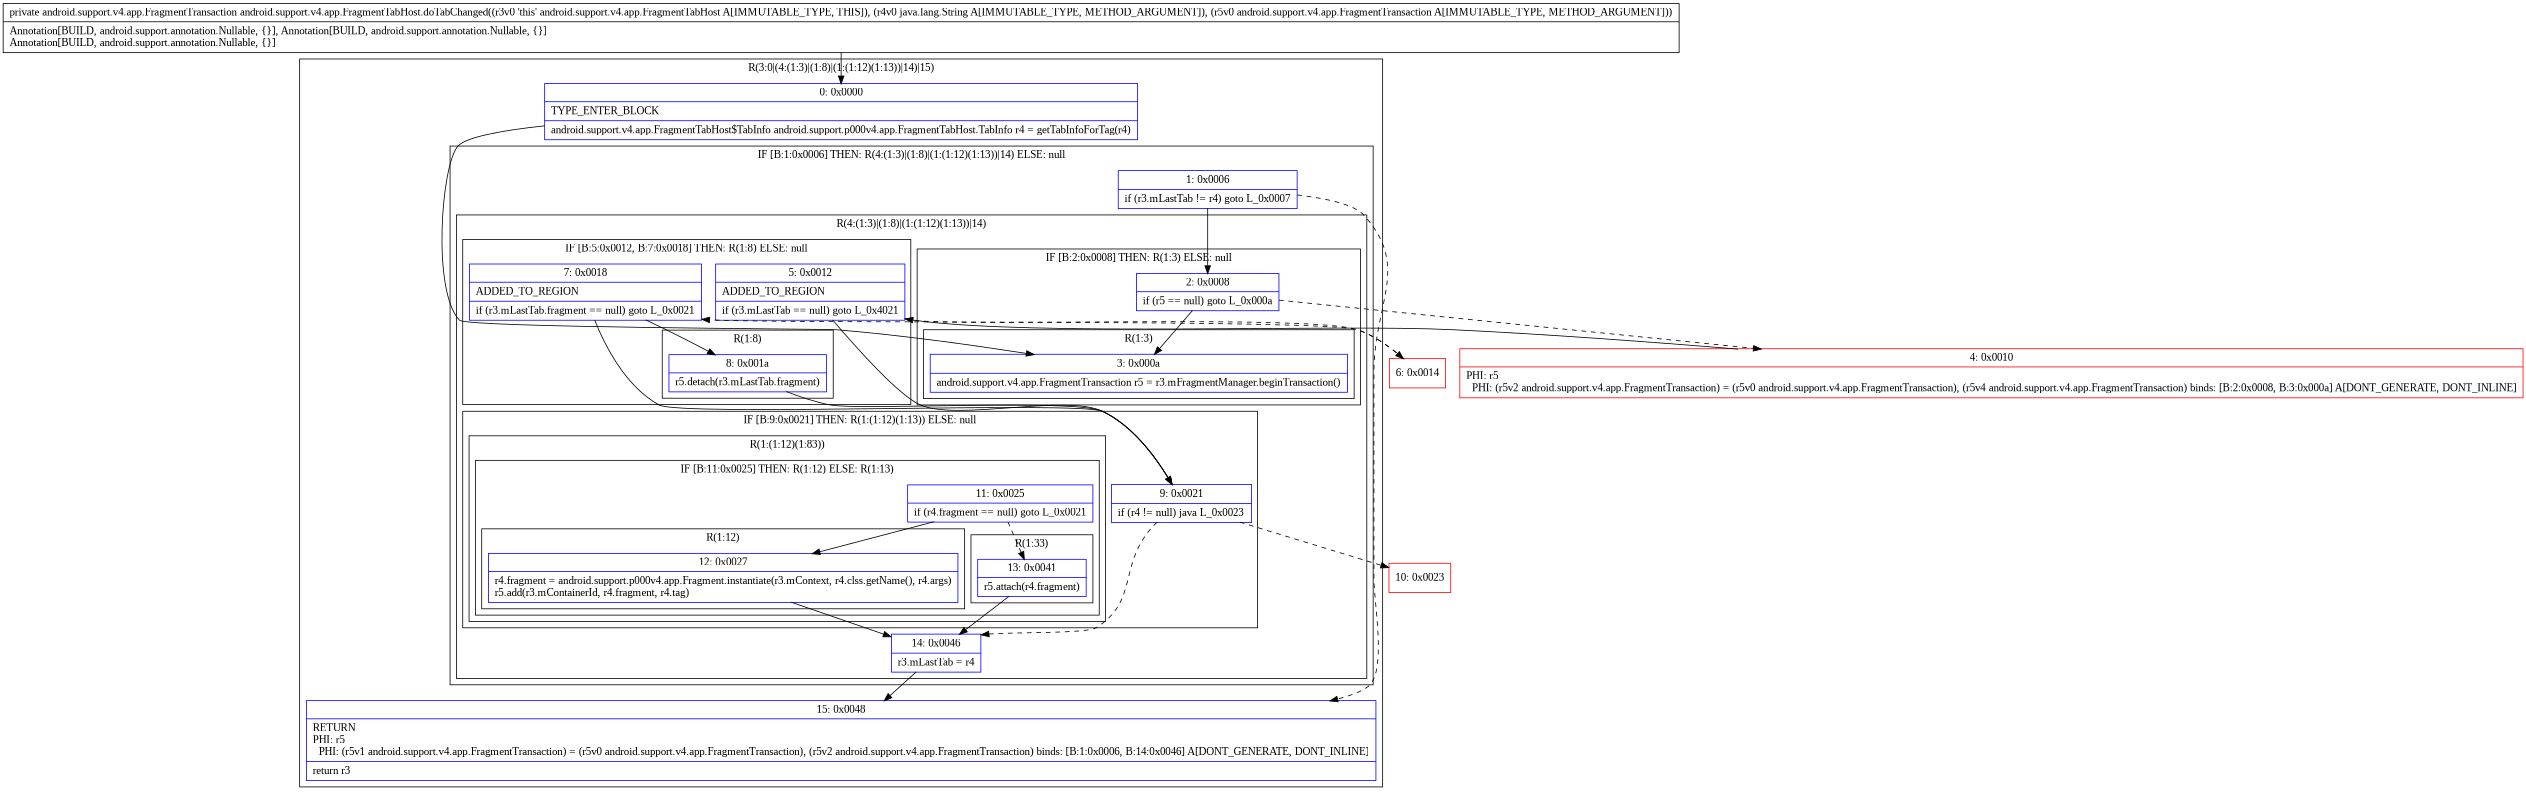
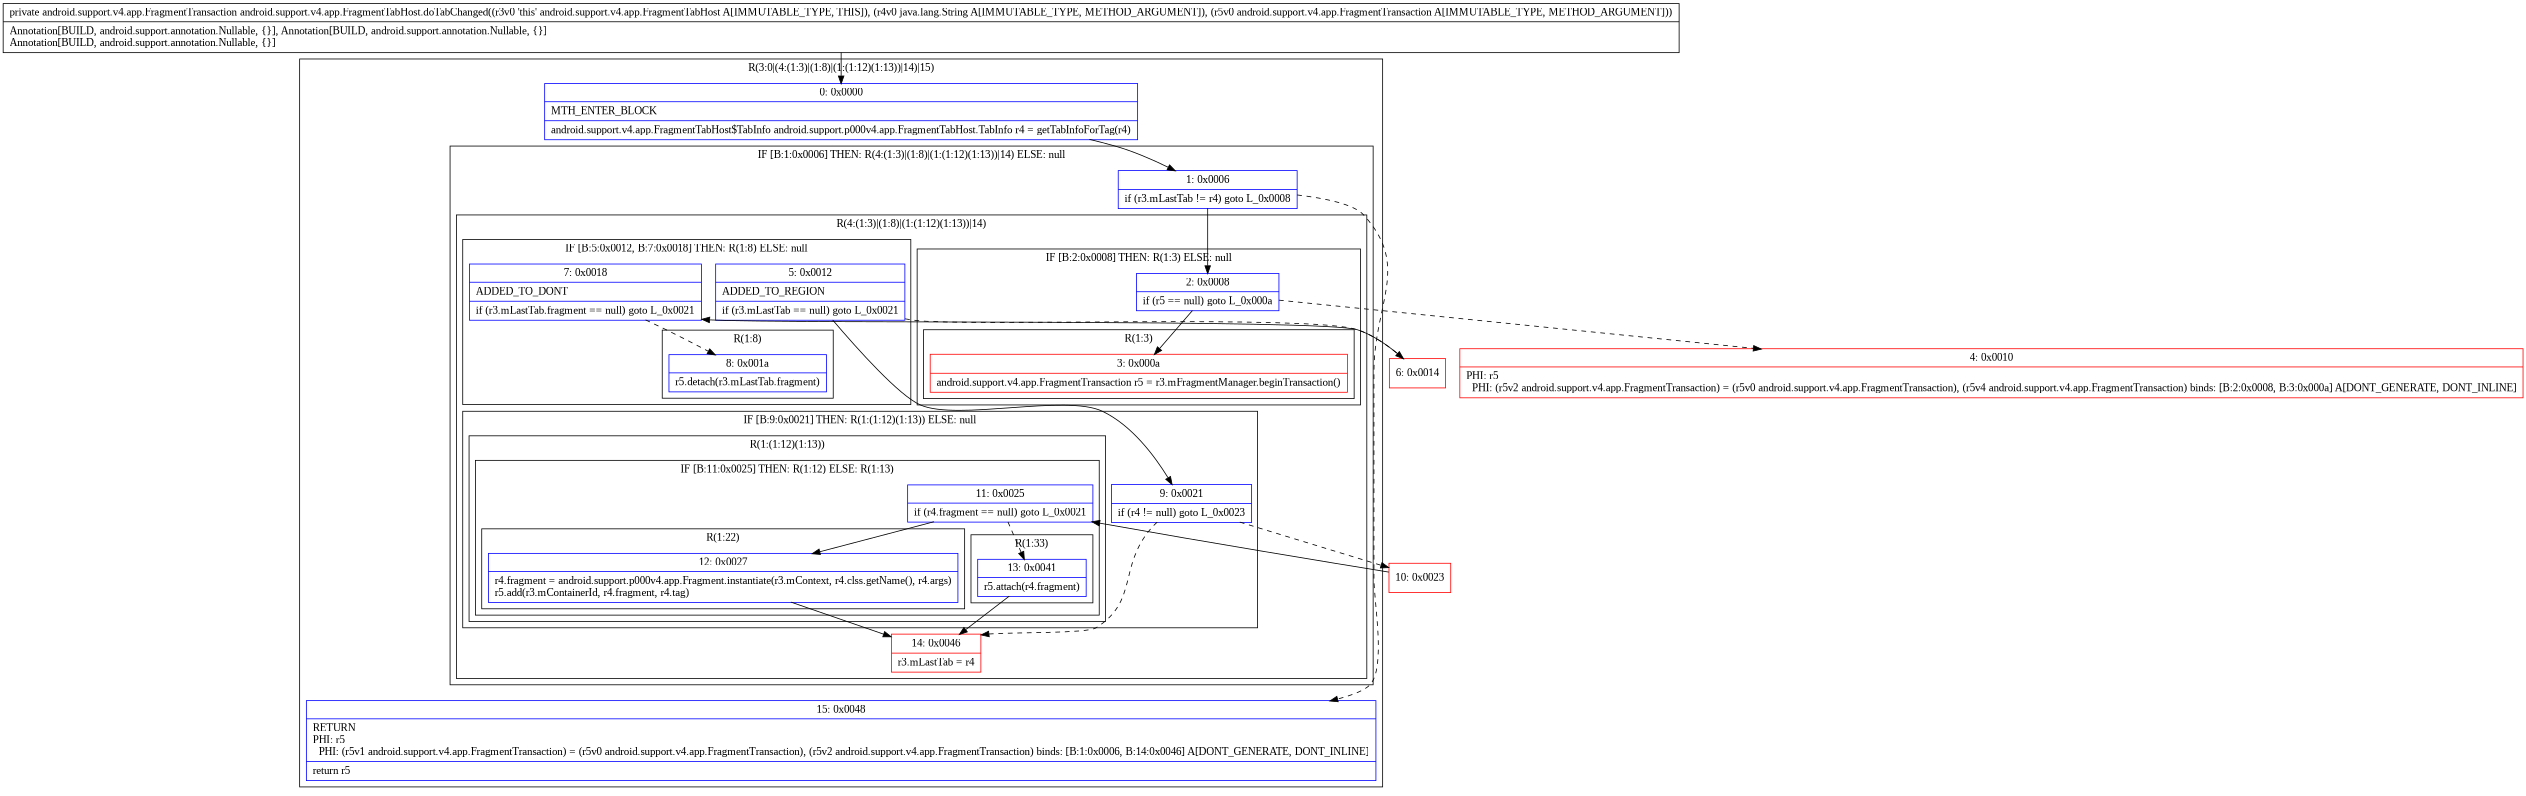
  digraph {
    fontname="Liberation Serif"
    node [color=blue fontname="Liberation Serif" shape=record]
    edge [fontname="Liberation Serif"]
-   n1 [label="{3\:\ 0x000a|android.support.v4.app.FragmentTransaction r5 = r3.mFragmentManager.beginTransaction()\l}"]
+   n1 [color=red label="{3\:\ 0x000a|android.support.v4.app.FragmentTransaction r5 = r3.mFragmentManager.beginTransaction()\l}"]
    n2 [label="{2\:\ 0x0008|if (r5 == null) goto L_0x000a\l}"]
    n3 [label="{8\:\ 0x001a|r5.detach(r3.mLastTab.fragment)\l}"]
-   n4 [label="{5\:\ 0x0012|ADDED_TO_REGION\l|if (r3.mLastTab == null) goto L_0x4021\l}"]
-   n5 [label="{7\:\ 0x0018|ADDED_TO_REGION\l|if (r3.mLastTab.fragment == null) goto L_0x0021\l}"]
+   n4 [label="{5\:\ 0x0012|ADDED_TO_REGION\l|if (r3.mLastTab == null) goto L_0x0021\l}"]
+   n5 [label="{7\:\ 0x0018|ADDED_TO_DONT\l|if (r3.mLastTab.fragment == null) goto L_0x0021\l}"]
    n6 [label="{12\:\ 0x0027|r4.fragment = android.support.p000v4.app.Fragment.instantiate(r3.mContext, r4.clss.getName(), r4.args)\lr5.add(r3.mContainerId, r4.fragment, r4.tag)\l}"]
    n7 [label="{13\:\ 0x0041|r5.attach(r4.fragment)\l}"]
    n8 [label="{11\:\ 0x0025|if (r4.fragment == null) goto L_0x0021\l}"]
-   n9 [label="{9\:\ 0x0021|if (r4 != null) java L_0x0023\l}"]
-   n10 [label="{14\:\ 0x0046|r3.mLastTab = r4\l}"]
-   n11 [label="{1\:\ 0x0006|if (r3.mLastTab != r4) goto L_0x0007\l}"]
-   n12 [label="{0\:\ 0x0000|TYPE_ENTER_BLOCK\l|android.support.v4.app.FragmentTabHost$TabInfo android.support.p000v4.app.FragmentTabHost.TabInfo r4 = getTabInfoForTag(r4)\l}"]
-   n13 [label="{15\:\ 0x0048|RETURN\lPHI: r5 \l  PHI: (r5v1 android.support.v4.app.FragmentTransaction) = (r5v0 android.support.v4.app.FragmentTransaction), (r5v2 android.support.v4.app.FragmentTransaction) binds: [B:1:0x0006, B:14:0x0046] A[DONT_GENERATE, DONT_INLINE]\l|return r3\l}"]
+   n9 [label="{9\:\ 0x0021|if (r4 != null) goto L_0x0023\l}"]
+   n10 [color=red label="{14\:\ 0x0046|r3.mLastTab = r4\l}"]
+   n11 [label="{1\:\ 0x0006|if (r3.mLastTab != r4) goto L_0x0008\l}"]
+   n12 [label="{0\:\ 0x0000|MTH_ENTER_BLOCK\l|android.support.v4.app.FragmentTabHost$TabInfo android.support.p000v4.app.FragmentTabHost.TabInfo r4 = getTabInfoForTag(r4)\l}"]
+   n13 [label="{15\:\ 0x0048|RETURN\lPHI: r5 \l  PHI: (r5v1 android.support.v4.app.FragmentTransaction) = (r5v0 android.support.v4.app.FragmentTransaction), (r5v2 android.support.v4.app.FragmentTransaction) binds: [B:1:0x0006, B:14:0x0046] A[DONT_GENERATE, DONT_INLINE]\l|return r5\l}"]
    n14 [color=red label="{4\:\ 0x0010|PHI: r5 \l  PHI: (r5v2 android.support.v4.app.FragmentTransaction) = (r5v0 android.support.v4.app.FragmentTransaction), (r5v4 android.support.v4.app.FragmentTransaction) binds: [B:2:0x0008, B:3:0x000a] A[DONT_GENERATE, DONT_INLINE]\l}"]
    n15 [color=red label="{6\:\ 0x0014}"]
    n16 [color=red label="{10\:\ 0x0023}"]
    n17 [label="{private android.support.v4.app.FragmentTransaction android.support.v4.app.FragmentTabHost.doTabChanged((r3v0 'this' android.support.v4.app.FragmentTabHost A[IMMUTABLE_TYPE, THIS]), (r4v0 java.lang.String A[IMMUTABLE_TYPE, METHOD_ARGUMENT]), (r5v0 android.support.v4.app.FragmentTransaction A[IMMUTABLE_TYPE, METHOD_ARGUMENT]))  | Annotation[BUILD, android.support.annotation.Nullable, \{\}], Annotation[BUILD, android.support.annotation.Nullable, \{\}]\lAnnotation[BUILD, android.support.annotation.Nullable, \{\}]\l}" color=""]
    subgraph cluster_1 {
      label="R(3:0|(4:(1:3)|(1:8)|(1:(1:12)(1:13))|14)|15)"
      n12
      n13
      subgraph cluster_2 {
        label="IF [B:1:0x0006] THEN: R(4:(1:3)|(1:8)|(1:(1:12)(1:13))|14) ELSE: null"
        n11
        subgraph cluster_3 {
          label="R(4:(1:3)|(1:8)|(1:(1:12)(1:13))|14)"
          n10
          subgraph cluster_4 {
            label="IF [B:2:0x0008] THEN: R(1:3) ELSE: null"
            n2
            subgraph cluster_5 {
              label="R(1:3)"
              n1
            }
          }
          subgraph cluster_6 {
            label="IF [B:5:0x0012, B:7:0x0018] THEN: R(1:8) ELSE: null"
            n4
            n5
            subgraph cluster_7 {
              label="R(1:8)"
              n3
            }
          }
          subgraph cluster_8 {
            label="IF [B:9:0x0021] THEN: R(1:(1:12)(1:13)) ELSE: null"
            n9
            subgraph cluster_9 {
-             label="R(1:(1:12)(1:83))"
+             label="R(1:(1:12)(1:13))"
              subgraph cluster_10 {
                label="IF [B:11:0x0025] THEN: R(1:12) ELSE: R(1:13)"
                n8
                subgraph cluster_11 {
-                 label="R(1:12)"
+                 label="R(1:22)"
                  n6
                }
                subgraph cluster_12 {
                  label="R(1:33)"
                  n7
                }
              }
            }
          }
        }
      }
    }
    n2 -> n1
    n2 -> n14 [style=dashed]
-   n3 -> n9
    n4 -> n9
    n4 -> n15 [style=dashed]
-   n5 -> n3 [style=solid]
-   n5 -> n9
+   n5 -> n3 [style=dashed]
    n6 -> n10
    n7 -> n10
    n8 -> n6
    n8 -> n7 [style=dashed]
    n9 -> n10 [style=dashed]
    n9 -> n16 [style=dashed]
-   n10 -> n13
    n11 -> n2
    n11 -> n13 [style=dashed]
-   n12 -> n1
-   n14 -> n4
-   n15 -> n5 [style=dashed]
+   n12 -> n11
+   n15 -> n5
+   n16 -> n8
    n17 -> n12
  }
